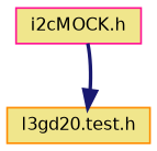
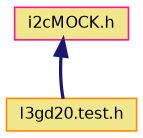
  digraph {
    node [fillcolor=khaki fontname=Helvetica fontsize=10 shape=record style=filled]
    n1 [color=deeppink fontcolor=black height=0.2 label="i2cMOCK.h" width=0.4]
    n2 [color=darkorange height=0.2 label="l3gd20.test.h" width=0.4]
-   n2 -> n1 [color=midnightblue dir=back fontname=Helvetica fontsize=10 labelfontname=Helvetica labelfontsize=10 style=bold]
+   n1 -> n2 [color=midnightblue dir=back fontname=Helvetica fontsize=10 labelfontname=Helvetica labelfontsize=10 style=bold]
  }
